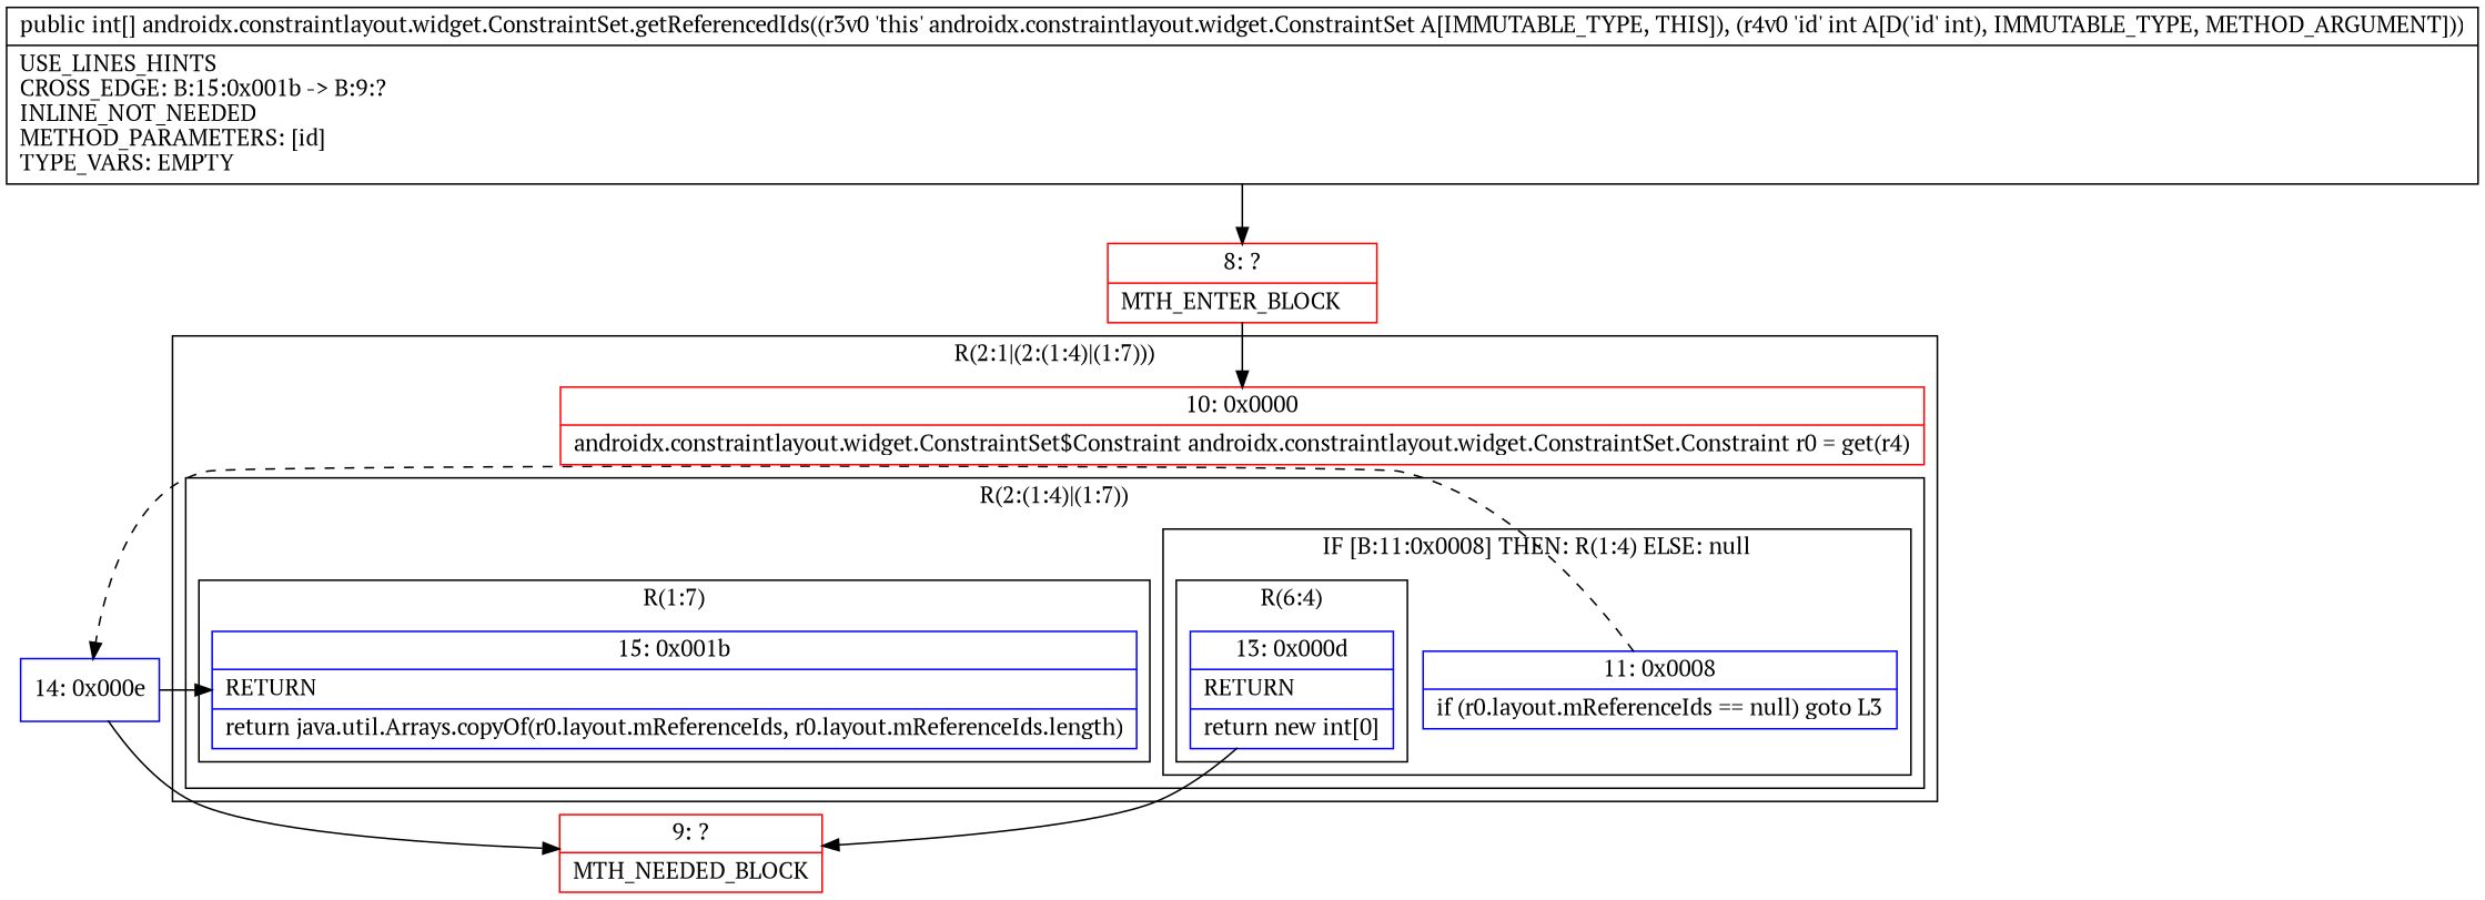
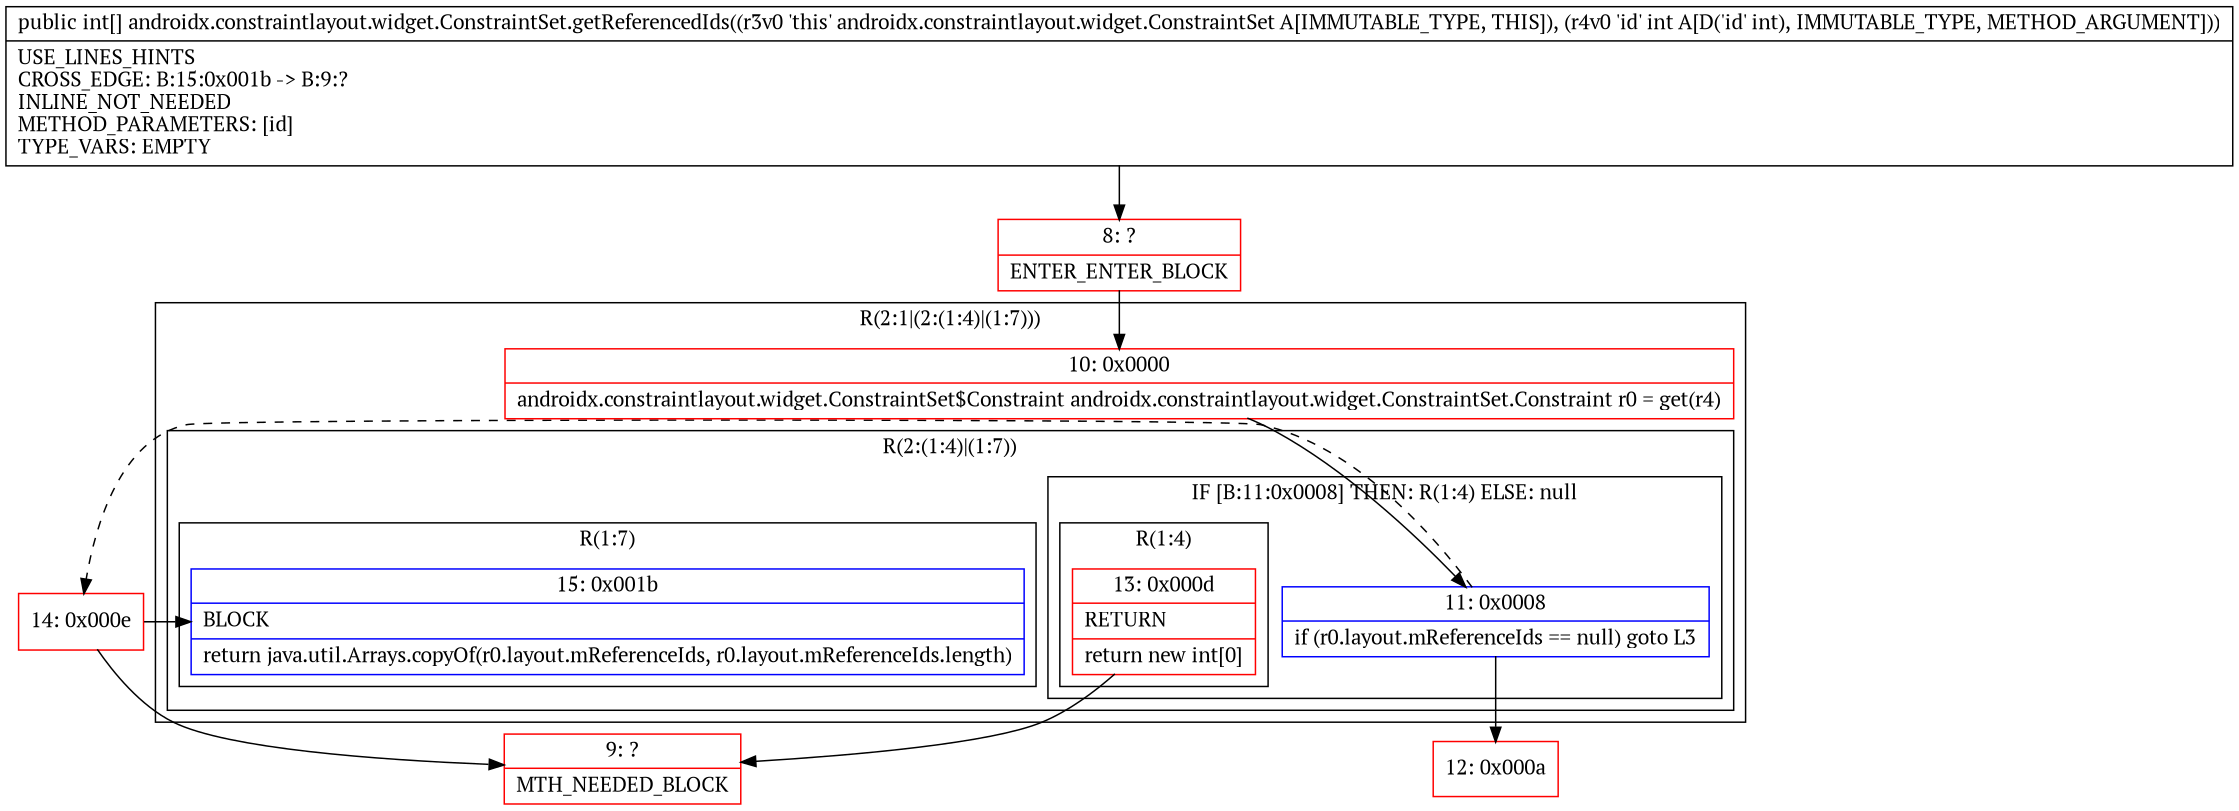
  digraph {
    fontname="PT Serif"
    node [color=red fontname="PT Serif" shape=record]
    edge [fontname="PT Serif"]
-   n1 [color=blue label="{13\:\ 0x000d|RETURN\l|return new int[0]\l}"]
+   n1 [label="{13\:\ 0x000d|RETURN\l|return new int[0]\l}"]
    n2 [color=blue label="{11\:\ 0x0008|if (r0.layout.mReferenceIds == null) goto L3\l}"]
-   n3 [color=blue label="{15\:\ 0x001b|RETURN\l|return java.util.Arrays.copyOf(r0.layout.mReferenceIds, r0.layout.mReferenceIds.length)\l}"]
+   n3 [color=blue label="{15\:\ 0x001b|BLOCK\l|return java.util.Arrays.copyOf(r0.layout.mReferenceIds, r0.layout.mReferenceIds.length)\l}"]
    n4 [label="{10\:\ 0x0000|androidx.constraintlayout.widget.ConstraintSet$Constraint androidx.constraintlayout.widget.ConstraintSet.Constraint r0 = get(r4)\l}"]
    n5 [label="{9\:\ ?|MTH_NEEDED_BLOCK\l}"]
-   n7 [color=blue label="{14\:\ 0x000e}"]
-   n8 [label="{8\:\ ?|MTH_ENTER_BLOCK\l}"]
+   n6 [label="{12\:\ 0x000a}"]
+   n7 [label="{14\:\ 0x000e}"]
+   n8 [label="{8\:\ ?|ENTER_ENTER_BLOCK\l}"]
    n9 [label="{public int[] androidx.constraintlayout.widget.ConstraintSet.getReferencedIds((r3v0 'this' androidx.constraintlayout.widget.ConstraintSet A[IMMUTABLE_TYPE, THIS]), (r4v0 'id' int A[D('id' int), IMMUTABLE_TYPE, METHOD_ARGUMENT]))  | USE_LINES_HINTS\lCROSS_EDGE: B:15:0x001b \-\> B:9:?\lINLINE_NOT_NEEDED\lMETHOD_PARAMETERS: [id]\lTYPE_VARS: EMPTY\l}" color=""]
    subgraph cluster_1 {
      label="R(2:1|(2:(1:4)|(1:7)))"
      n4
      subgraph cluster_2 {
        label="R(2:(1:4)|(1:7))"
        subgraph cluster_3 {
          label="IF [B:11:0x0008] THEN: R(1:4) ELSE: null"
          n2
          subgraph cluster_4 {
-           label="R(6:4)"
+           label="R(1:4)"
            n1
          }
        }
        subgraph cluster_5 {
          label="R(1:7)"
          n3
        }
      }
    }
    n1 -> n5
+   n2 -> n6
    n2 -> n7 [style=dashed]
+   n4 -> n2
    n7 -> n3
    n7 -> n5
    n8 -> n4
    n9 -> n8
  }
